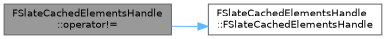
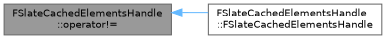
  digraph {
    rankdir=LR
    node [fontname=Helvetica fontsize=10 shape=box style=filled]
    n1 [color=gray40 fillcolor=grey60 fontcolor=black height=0.2 label="FSlateCachedElementsHandle\l::operator!=" width=0.4]
    n2 [color=grey40 fillcolor=white height=0.2 label="FSlateCachedElementsHandle\l::FSlateCachedElementsHandle" width=0.4]
-   n1 -> n2 [color=steelblue1 fontname=Helvetica fontsize=10 labelfontname=Helvetica labelfontsize=10 style=solid]
+   n2 -> n1 [color=steelblue1 fontname=Helvetica fontsize=10 labelfontname=Helvetica labelfontsize=10 style=solid]
  }
